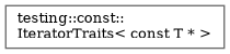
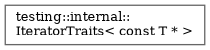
  digraph {
    rankdir=LR
    fontname="DejaVu Serif"
-   n1 [color=grey40 fillcolor=white fontname="DejaVu Serif" fontsize=10 height=0.2 label="testing::const::\lIteratorTraits\< const T * \>" shape=box style=filled width=0.4]
+   n1 [color=grey40 fillcolor=white fontname="DejaVu Serif" fontsize=10 height=0.2 label="testing::internal::\lIteratorTraits\< const T * \>" shape=box style=filled width=0.4]
  }
